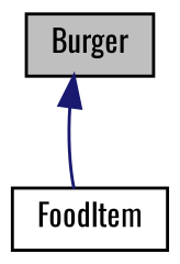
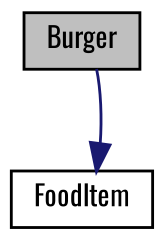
  digraph {
    fontname=Oswald
    node [color=black fontname=Oswald fontsize=10 shape=record style=filled]
    n1 [fillcolor=grey75 fontcolor=black height=0.2 label=Burger width=0.4]
    n2 [fillcolor=white height=0.2 label=FoodItem width=0.4]
-   n1 -> n2 [color=midnightblue dir=back fontname=Oswald fontsize=10 labelfontname=Helvetica labelfontsize=10 style=solid]
+   n2 -> n1 [color=midnightblue dir=back fontname=Oswald fontsize=10 labelfontname=Helvetica labelfontsize=10 style=solid]
  }
